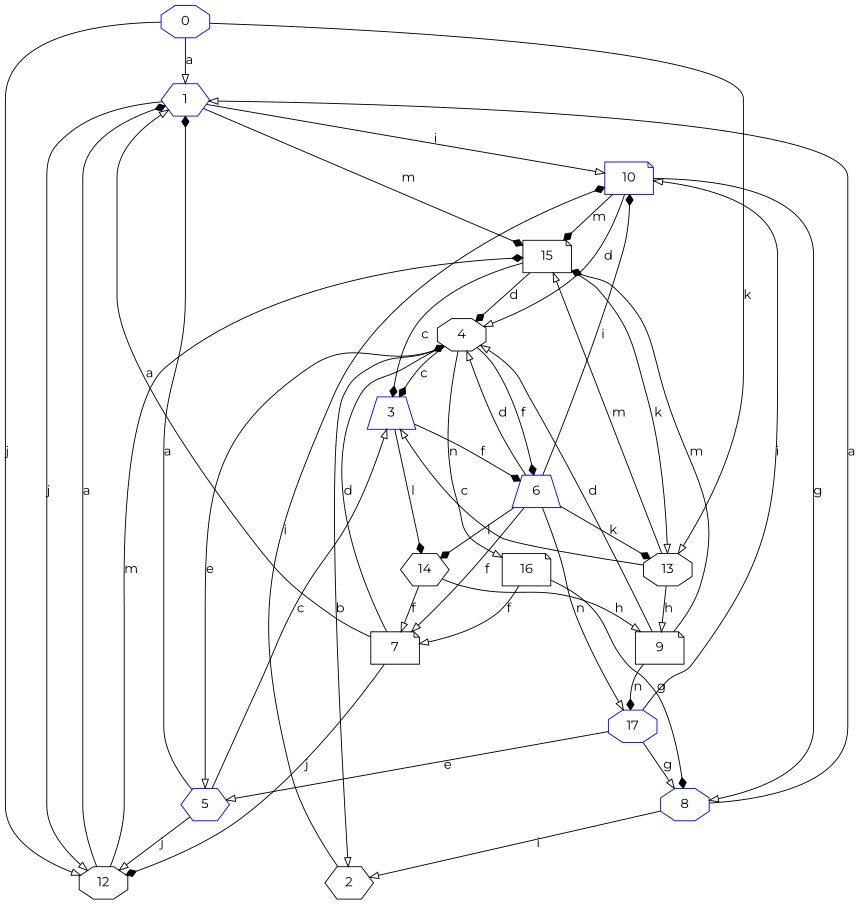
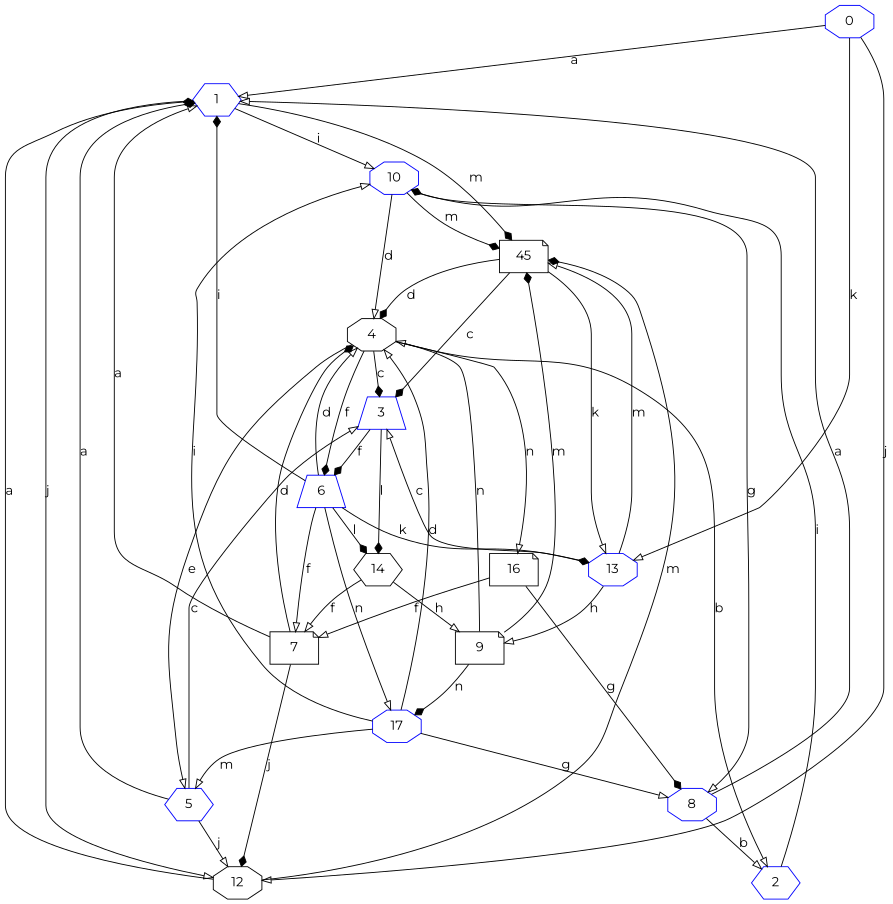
  strict digraph {
    fontname=Montserrat
    node [color=blue fontname=Montserrat shape=octagon]
    edge [arrowhead=onormal fontname=Montserrat]
    1 [shape=hexagon]
-   10 [shape=note]
+   10
    12 [color=black]
-   15 [color=black shape=note]
+   15 [color=black shape=note label=45]
    8
-   2 [color=black shape=hexagon]
+   2 [shape=hexagon]
    4 [color=black]
    3 [shape=trapezium]
-   13 [color=black]
+   13
    6 [shape=trapezium]
    14 [color=black shape=hexagon]
    7 [color=black shape=note]
    17
    9 [color=black shape=note]
    5 [shape=hexagon]
    16 [color=black shape=note]
    0
    1 -> 10 [label=i]
    1 -> 12 [label=j]
    1 -> 15 [arrowhead=diamond label=m]
    10 -> 15 [arrowhead=diamond label=m]
    10 -> 8 [label=g]
    10 -> 4 [label=d]
    12 -> 1 [arrowhead=diamond label=a]
    12 -> 15 [arrowhead=diamond label=m]
    15 -> 4 [arrowhead=diamond label=d]
    15 -> 3 [arrowhead=diamond label=c]
    15 -> 13 [label=k]
    8 -> 1 [label=a]
-   8 -> 2 [label=i]
+   8 -> 2 [label=b]
    2 -> 10 [arrowhead=diamond label=i]
    4 -> 2 [label=b]
    4 -> 3 [arrowhead=diamond label=c]
    4 -> 6 [arrowhead=diamond label=f]
    4 -> 5 [label=e]
    4 -> 16 [label=n]
    3 -> 6 [arrowhead=diamond label=f]
    3 -> 14 [arrowhead=diamond label=l]
    13 -> 15 [label=m]
    13 -> 3 [label=c]
    13 -> 9 [label=h]
-   6 -> 10 [arrowhead=diamond label=i]
+   6 -> 1 [arrowhead=diamond label=i]
    6 -> 4 [label=d]
    6 -> 13 [arrowhead=diamond label=k]
    6 -> 14 [arrowhead=diamond label=l]
    6 -> 7 [label=f]
    6 -> 17 [label=n]
    14 -> 7 [label=f]
    14 -> 9 [label=h]
    7 -> 1 [label=a]
    7 -> 12 [arrowhead=diamond label=j]
    7 -> 4 [arrowhead=diamond label=d]
    17 -> 10 [label=i]
    17 -> 8 [label=g]
-   17 -> 5 [label=e]
+   17 -> 4 [label=d]
+   17 -> 5 [label=m]
    9 -> 15 [arrowhead=diamond label=m]
-   9 -> 4 [label=d]
+   9 -> 4 [label=n]
    9 -> 17 [arrowhead=diamond label=n]
    5 -> 1 [arrowhead=diamond label=a]
    5 -> 12 [label=j]
    5 -> 3 [label=c]
    16 -> 8 [arrowhead=diamond label=g]
    16 -> 7 [label=f]
    0 -> 1 [label=a]
    0 -> 12 [label=j]
    0 -> 13 [label=k]
  }
